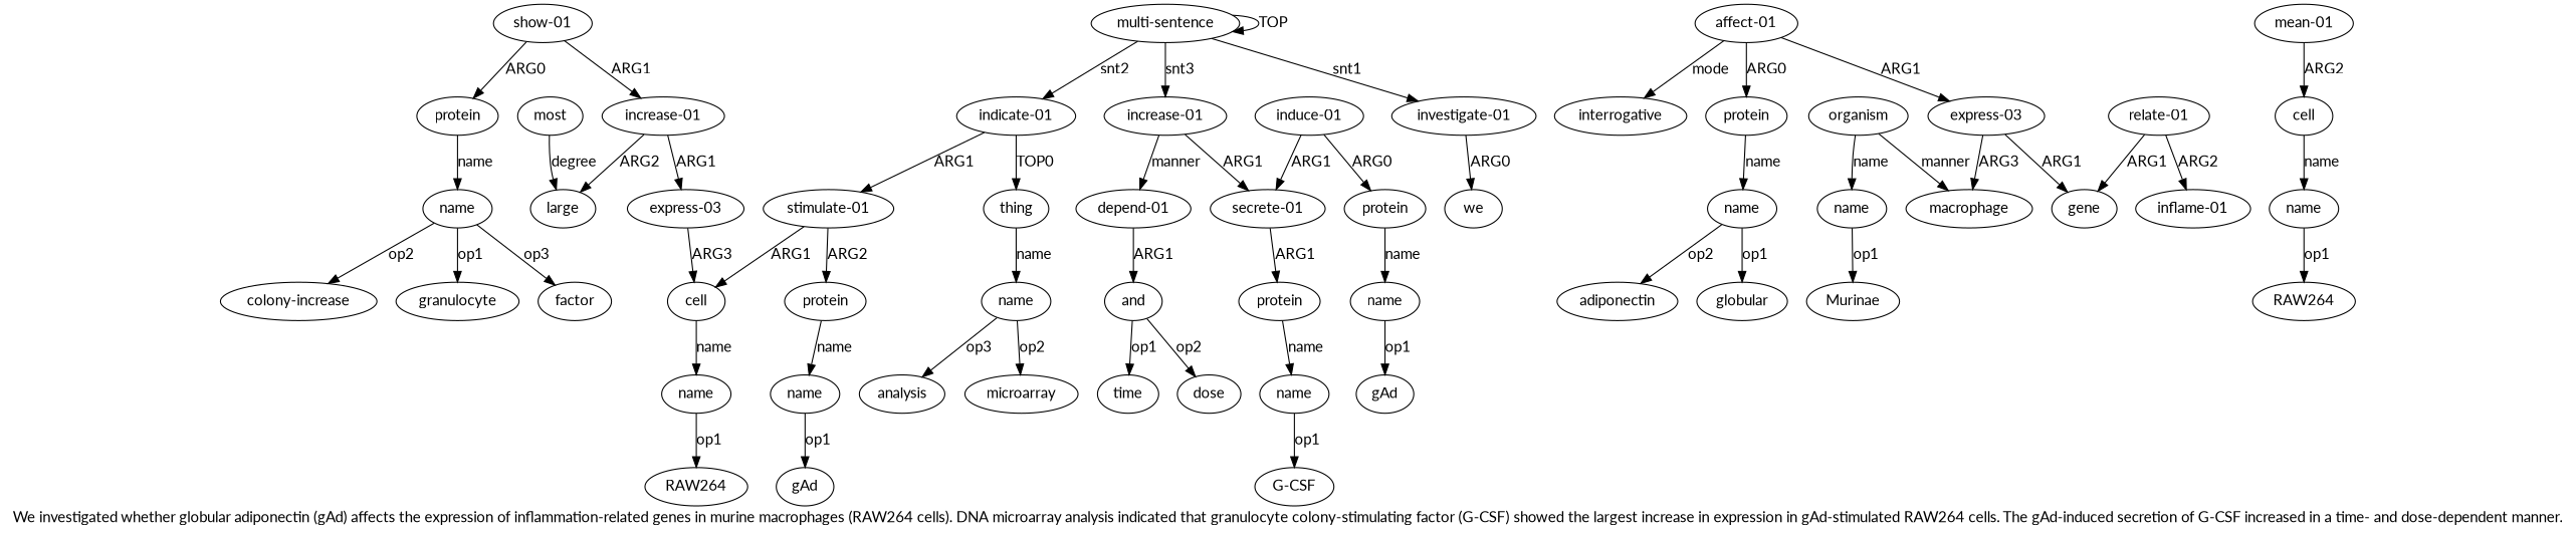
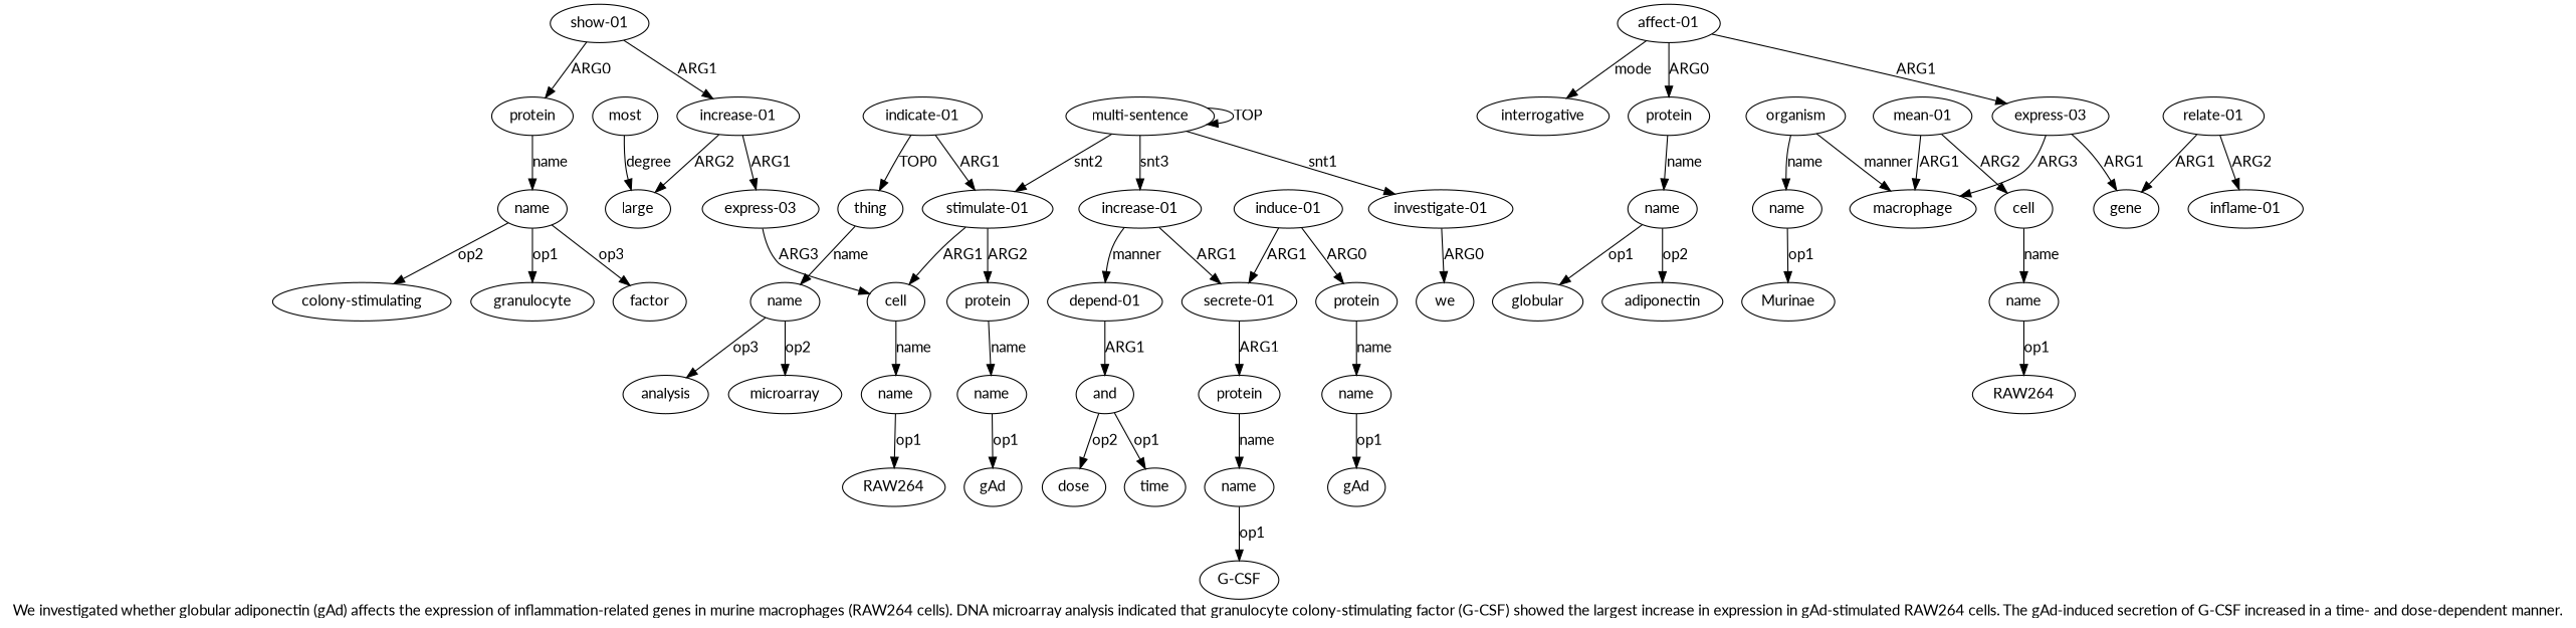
  digraph {
    fontname=Lato
    label="We investigated whether globular adiponectin (gAd) affects the expression of inflammation-related genes in murine macrophages (RAW264 cells). DNA microarray analysis indicated that granulocyte colony-stimulating factor (G-CSF) showed the largest increase in expression in gAd-stimulated RAW264 cells. The gAd-induced secretion of G-CSF increased in a time- and dose-dependent manner."
    node [color=black fontname=Lato gold_ind=-1 gold_label=name test_ind=-1 test_label=name]
    edge [color=black fontname=Lato gold_label=ARG1 test_label=ARG1]
    n1 [gold_ind=20 gold_label=protein label=protein test_ind=20 test_label=protein]
    n2 [gold_ind=21 label=name test_ind=21]
-   n3 [gold_label="colony-stimulating" label="colony-increase" test_label="colony-stimulating"]
+   n3 [gold_label="colony-stimulating" label="colony-stimulating" test_label="colony-stimulating"]
    n4 [gold_label=granulocyte label=granulocyte test_label=granulocyte]
    n5 [gold_label=factor label=factor test_label=factor]
    n6 [gold_ind=22 gold_label="increase-01" label="increase-01" test_ind=22 test_label="increase-01"]
    n7 [gold_ind=23 gold_label="express-03" label="express-03" test_ind=23 test_label="express-03"]
    n8 [gold_ind=29 gold_label=large label=large test_ind=29 test_label=large]
    n9 [gold_ind=24 gold_label=cell label=cell test_ind=24 test_label=cell]
    n10 [gold_ind=25 label=name test_ind=25]
    n11 [gold_ind=30 gold_label=most label=most test_ind=30 test_label=most]
    n12 [gold_label=RAW264 label=RAW264 test_label=RAW264]
    n13 [gold_ind=26 gold_label="stimulate-01" label="stimulate-01" test_ind=26 test_label="stimulate-01"]
    n14 [gold_ind=27 gold_label=protein label=protein test_ind=27 test_label=protein]
    n15 [gold_ind=28 label=name test_ind=28]
    n16 [gold_label=gAd label=gAd test_label=gAd]
    n17 [gold_ind=31 gold_label="increase-01" label="increase-01" test_ind=31 test_label="increase-01"]
    n18 [gold_ind=32 gold_label="secrete-01" label="secrete-01" test_ind=32 test_label="secrete-01"]
    n19 [gold_ind=38 gold_label="depend-01" label="depend-01" test_ind=38 test_label="depend-01"]
    n20 [gold_ind=33 gold_label=protein label=protein test_ind=33 test_label=protein]
    n21 [gold_ind=39 gold_label=and label=and test_ind=39 test_label=and]
    n22 [gold_ind=34 label=name test_ind=34]
    n23 [gold_ind=40 gold_label=time label=time test_ind=40 test_label=time]
    n24 [gold_ind=41 gold_label=dose label=dose test_ind=41 test_label=dose]
    n25 [gold_label=analysis label=analysis test_label=analysis]
    n26 [gold_label=microarray label=microarray test_label=microarray]
    n27 [gold_label=gAd label=gAd test_label=gAd]
    n28 [gold_ind=37 label=name test_ind=37]
    n29 [gold_label=interrogative label=interrogative test_label=interrogative]
    n30 [gold_ind=36 gold_label=protein label=protein test_ind=36 test_label=protein]
    n31 [gold_label="G-CSF" label="G-CSF" test_label="G-CSF"]
    n32 [gold_ind=35 gold_label="induce-01" label="induce-01" test_ind=35 test_label="induce-01"]
    n33 [gold_label=RAW264 label=RAW264 test_label=RAW264]
    n34 [gold_ind=15 label=name test_ind=15]
    n35 [gold_label=Murinae label=Murinae test_label=Murinae]
    n36 [gold_ind=14 gold_label=organism label=organism test_ind=14 test_label=organism]
    n37 [gold_ind=10 gold_label=macrophage label=macrophage test_ind=10 test_label=macrophage]
    n38 [gold_ind=17 gold_label=thing label=thing test_ind=17 test_label=thing]
    n39 [gold_ind=18 label=name test_ind=18]
    n40 [gold_ind=16 gold_label="indicate-01" label="indicate-01" test_ind=16 test_label="indicate-01"]
    n41 [gold_ind=19 gold_label="show-01" label="show-01" test_ind=19 test_label="show-01"]
    n42 [gold_ind=11 gold_label="mean-01" label="mean-01" test_ind=11 test_label="mean-01"]
    n43 [gold_ind=12 gold_label=cell label=cell test_ind=12 test_label=cell]
    n44 [gold_ind=13 label=name test_ind=13]
    n45 [gold_ind=1 gold_label="investigate-01" label="investigate-01" test_ind=1 test_label="investigate-01"]
    n46 [gold_ind=2 gold_label=we label=we test_ind=2 test_label=we]
    n47 [gold_ind=3 gold_label="affect-01" label="affect-01" test_ind=3 test_label="affect-01"]
    n48 [gold_ind=4 gold_label=protein label=protein test_ind=4 test_label=protein]
    n49 [gold_ind=6 gold_label="express-03" label="express-03" test_ind=6 test_label="express-03"]
    n50 [gold_ind=5 label=name test_ind=5]
    n51 [gold_ind=7 gold_label=gene label=gene test_ind=7 test_label=gene]
    n52 [gold_ind=0 gold_label="multi-sentence" label="multi-sentence" test_ind=0 test_label="multi-sentence"]
    n53 [gold_label=globular label=globular test_label=globular]
    n54 [gold_label=adiponectin label=adiponectin test_label=adiponectin]
    n55 [gold_ind=9 gold_label="inflame-01" label="inflame-01" test_ind=9 test_label="inflame-01"]
    n56 [gold_ind=8 gold_label="relate-01" label="relate-01" test_ind=8 test_label="relate-01"]
    n1 -> n2 [gold_label=name label=name test_label=name]
    n2 -> n3 [gold_label=op2 label=op2 test_label=op2]
    n2 -> n4 [gold_label=op1 label=op1 test_label=op1]
    n2 -> n5 [gold_label=op3 label=op3 test_label=op3]
    n6 -> n7 [label=ARG1]
    n6 -> n8 [gold_label=ARG2 label=ARG2 test_label=ARG2]
    n7 -> n9 [gold_label=ARG3 label=ARG3 test_label=ARG3]
    n9 -> n10 [gold_label=name label=name test_label=name]
    n10 -> n12 [gold_label=op1 label=op1 test_label=op1]
    n11 -> n8 [gold_label=degree label=degree test_label=degree]
    n13 -> n9 [label=ARG1]
    n13 -> n14 [gold_label=ARG2 label=ARG2 test_label=ARG2]
    n14 -> n15 [gold_label=name label=name test_label=name]
    n15 -> n16 [gold_label=op1 label=op1 test_label=op1]
    n17 -> n18 [label=ARG1]
    n17 -> n19 [gold_label=manner label=manner test_label=manner]
    n18 -> n20 [label=ARG1]
    n19 -> n21 [label=ARG1]
    n20 -> n22 [gold_label=name label=name test_label=name]
    n21 -> n23 [gold_label=op1 label=op1 test_label=op1]
    n21 -> n24 [gold_label=op2 label=op2 test_label=op2]
    n22 -> n31 [gold_label=op1 label=op1 test_label=op1]
    n28 -> n27 [gold_label=op1 label=op1 test_label=op1]
    n30 -> n28 [gold_label=name label=name test_label=name]
    n32 -> n18 [label=ARG1]
    n32 -> n30 [gold_label=ARG0 label=ARG0 test_label=ARG0]
    n34 -> n35 [gold_label=op1 label=op1 test_label=op1]
    n36 -> n34 [gold_label=name label=name test_label=name]
    n36 -> n37 [gold_label=part label=manner test_label=part]
    n38 -> n39 [gold_label=name label=name test_label=name]
    n39 -> n25 [gold_label=op3 label=op3 test_label=op3]
    n39 -> n26 [gold_label=op2 label=op2 test_label=op2]
    n40 -> n13 [label=ARG1]
    n40 -> n38 [gold_label=ARG0 label=TOP0 test_label=ARG0]
    n41 -> n1 [gold_label=ARG0 label=ARG0 test_label=ARG0]
    n41 -> n6 [label=ARG1]
+   n42 -> n37 [label=ARG1]
    n42 -> n43 [gold_label=ARG2 label=ARG2 test_label=ARG2]
    n43 -> n44 [gold_label=name label=name test_label=name]
    n44 -> n33 [gold_label=op1 label=op1 test_label=op1]
    n45 -> n46 [gold_label=ARG0 label=ARG0 test_label=ARG0]
    n47 -> n29 [gold_label=mode label=mode test_label=mode]
    n47 -> n48 [gold_label=ARG0 label=ARG0 test_label=ARG0]
    n47 -> n49 [label=ARG1]
    n48 -> n50 [gold_label=name label=name test_label=name]
    n49 -> n37 [gold_label=ARG3 label=ARG3 test_label=ARG3]
    n49 -> n51 [label=ARG1]
    n50 -> n53 [gold_label=op1 label=op1 test_label=op1]
    n50 -> n54 [gold_label=op2 label=op2 test_label=op2]
    n52 -> n17 [gold_label=snt3 label=snt3 test_label=snt3]
-   n52 -> n40 [gold_label=snt2 label=snt2 test_label=snt2]
+   n52 -> n13 [gold_label=snt2 label=snt2 test_label=snt2]
    n52 -> n45 [gold_label=snt1 label=snt1 test_label=snt1]
    n52 -> n52 [gold_label=TOP label=TOP test_label=TOP]
    n56 -> n51 [label=ARG1]
    n56 -> n55 [gold_label=ARG2 label=ARG2 test_label=ARG2]
  }
